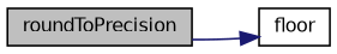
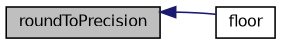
  digraph {
    rankdir=LR
    node [color=black fontname=Helvetica fontsize=10 shape=record style=filled]
    n1 [fillcolor=grey75 fontcolor=black height=0.2 label=roundToPrecision width=0.4]
    n2 [fillcolor=white height=0.2 label=floor width=0.4]
-   n1 -> n2 [color=midnightblue fontname=Helvetica fontsize=10 labelfontname=Helvetica labelfontsize=10 style=solid]
+   n2 -> n1 [color=midnightblue fontname=Helvetica fontsize=10 labelfontname=Helvetica labelfontsize=10 style=solid]
  }
